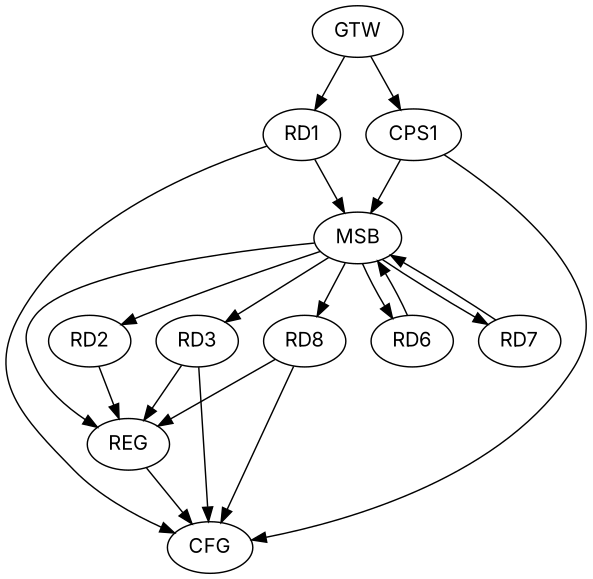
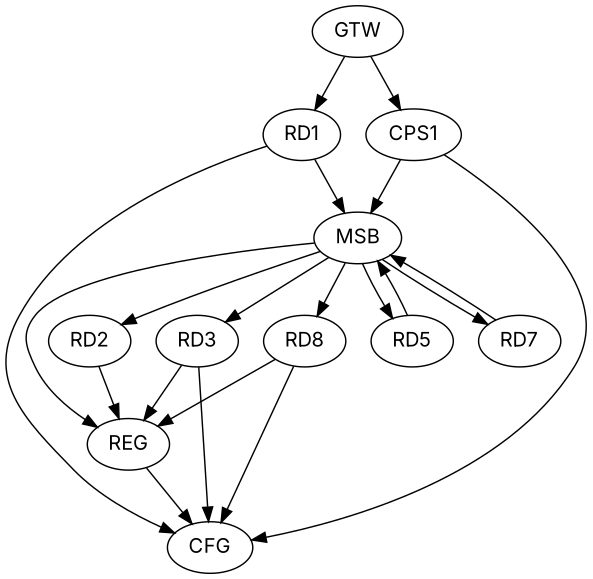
  strict digraph {
    fontname=Inter
    node [fontname=Inter]
    edge [fontname=Inter]
    n1 [label=RD1]
    n2 [label=MSB]
    n3 [label=CFG]
    n4 [label=RD2]
    n5 [label=REG]
    n6 [label=RD3]
    n7 [label=RD8]
-   n8 [label=RD6]
+   n8 [label=RD5]
    n9 [label=RD7]
    n10 [label=CPS1]
    n11 [label=GTW]
    n1 -> n2
    n1 -> n3
    n2 -> n4
    n2 -> n5
    n2 -> n6
    n2 -> n7
    n2 -> n8
    n2 -> n9
    n4 -> n5
    n5 -> n3
    n6 -> n3
    n6 -> n5
    n7 -> n3
    n7 -> n5
    n8 -> n2
    n9 -> n2
    n10 -> n2
    n10 -> n3
    n11 -> n1
    n11 -> n10
  }
